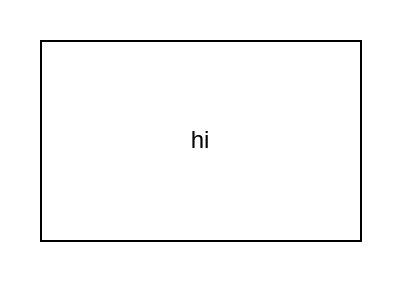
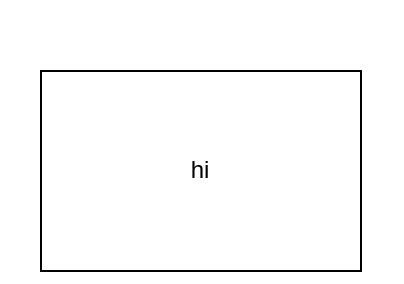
  <mxCell id="0" />
  <mxCell id="1" parent="0" />
- <mxCell id="2" value="hi" style="rounded=0;whiteSpace=wrap;html=1;" vertex="1" parent="1"><mxGeometry x="20" y="20" width="160" height="100" as="geometry" /></mxCell>
+ <mxCell id="2" value="hi" style="rounded=0;whiteSpace=wrap;html=1;" vertex="1" parent="1"><mxGeometry x="20" y="35" width="160" height="100" as="geometry" /></mxCell>
